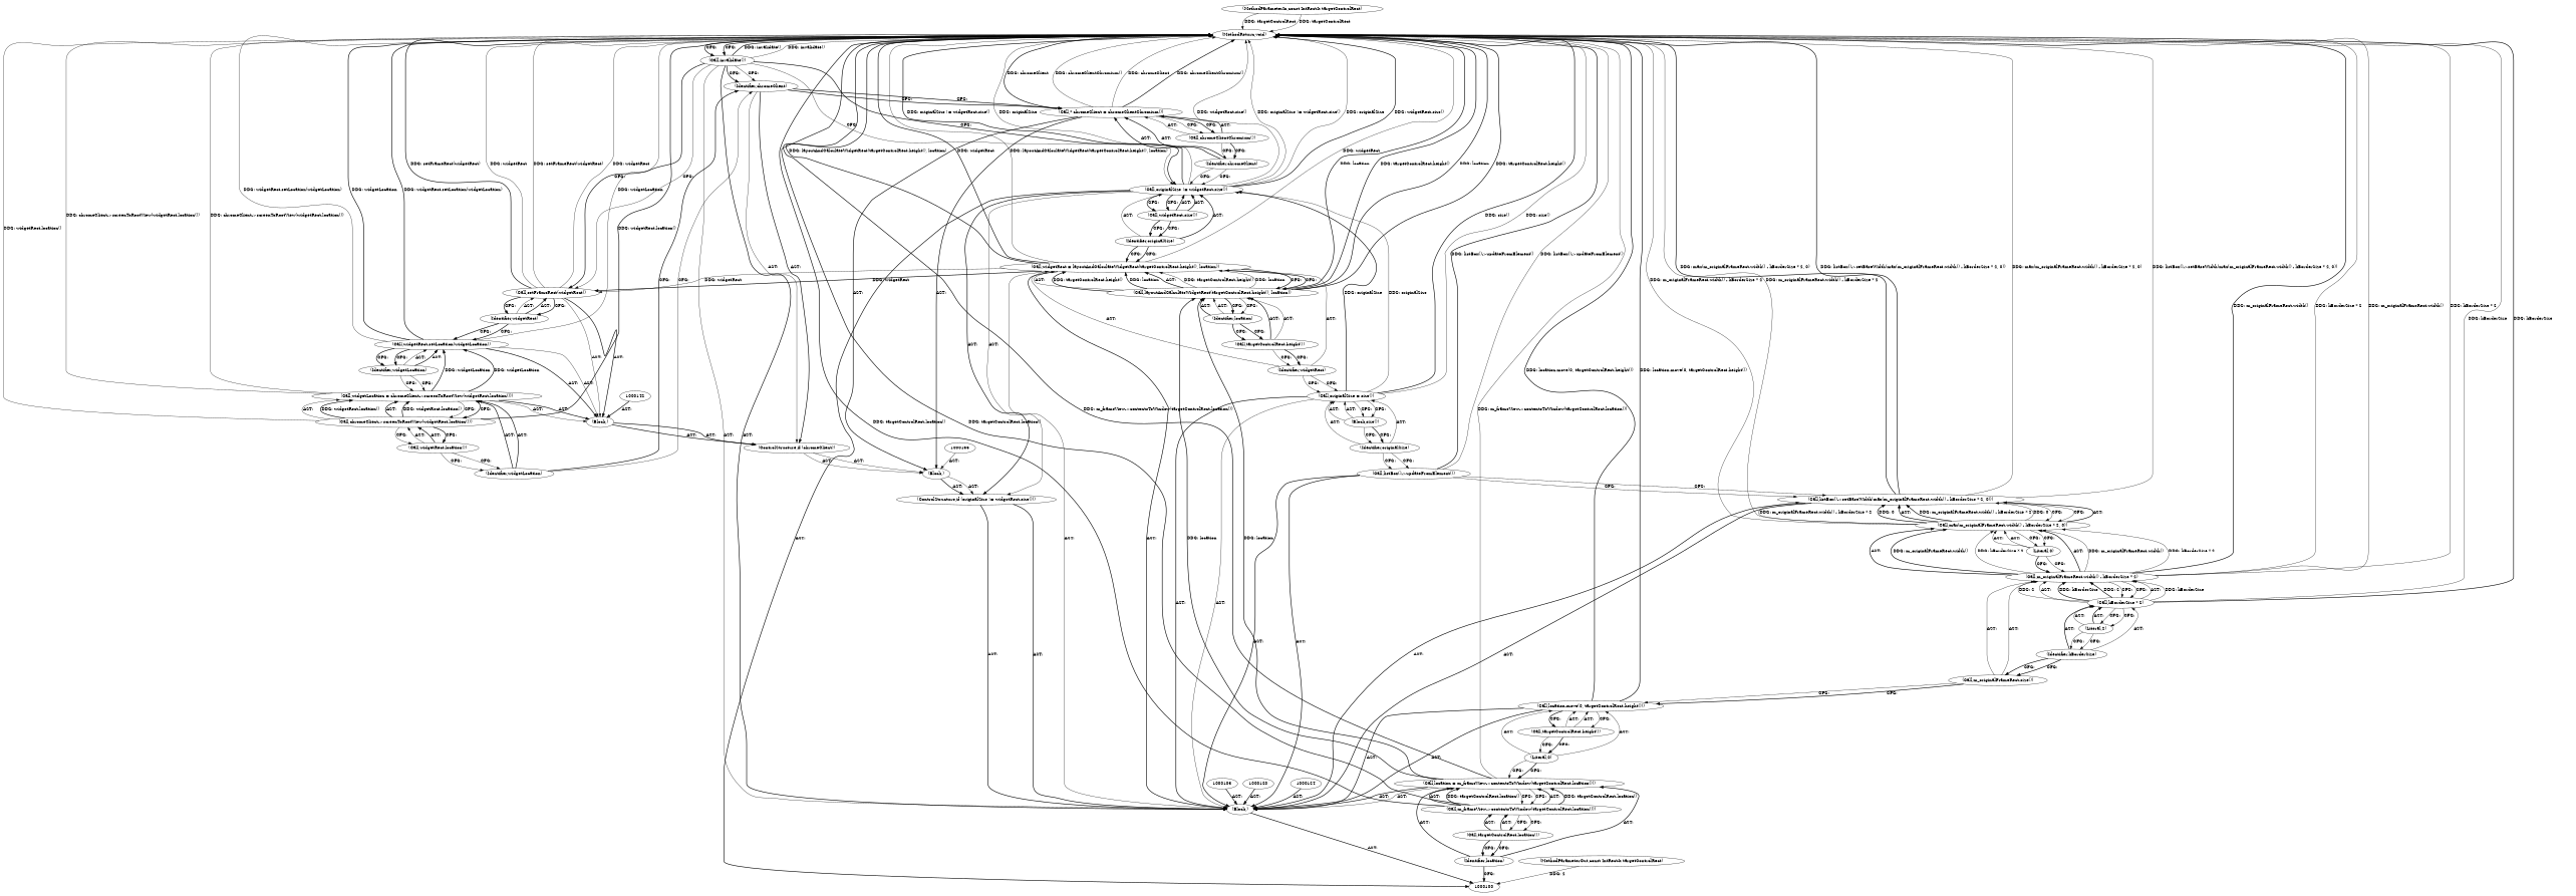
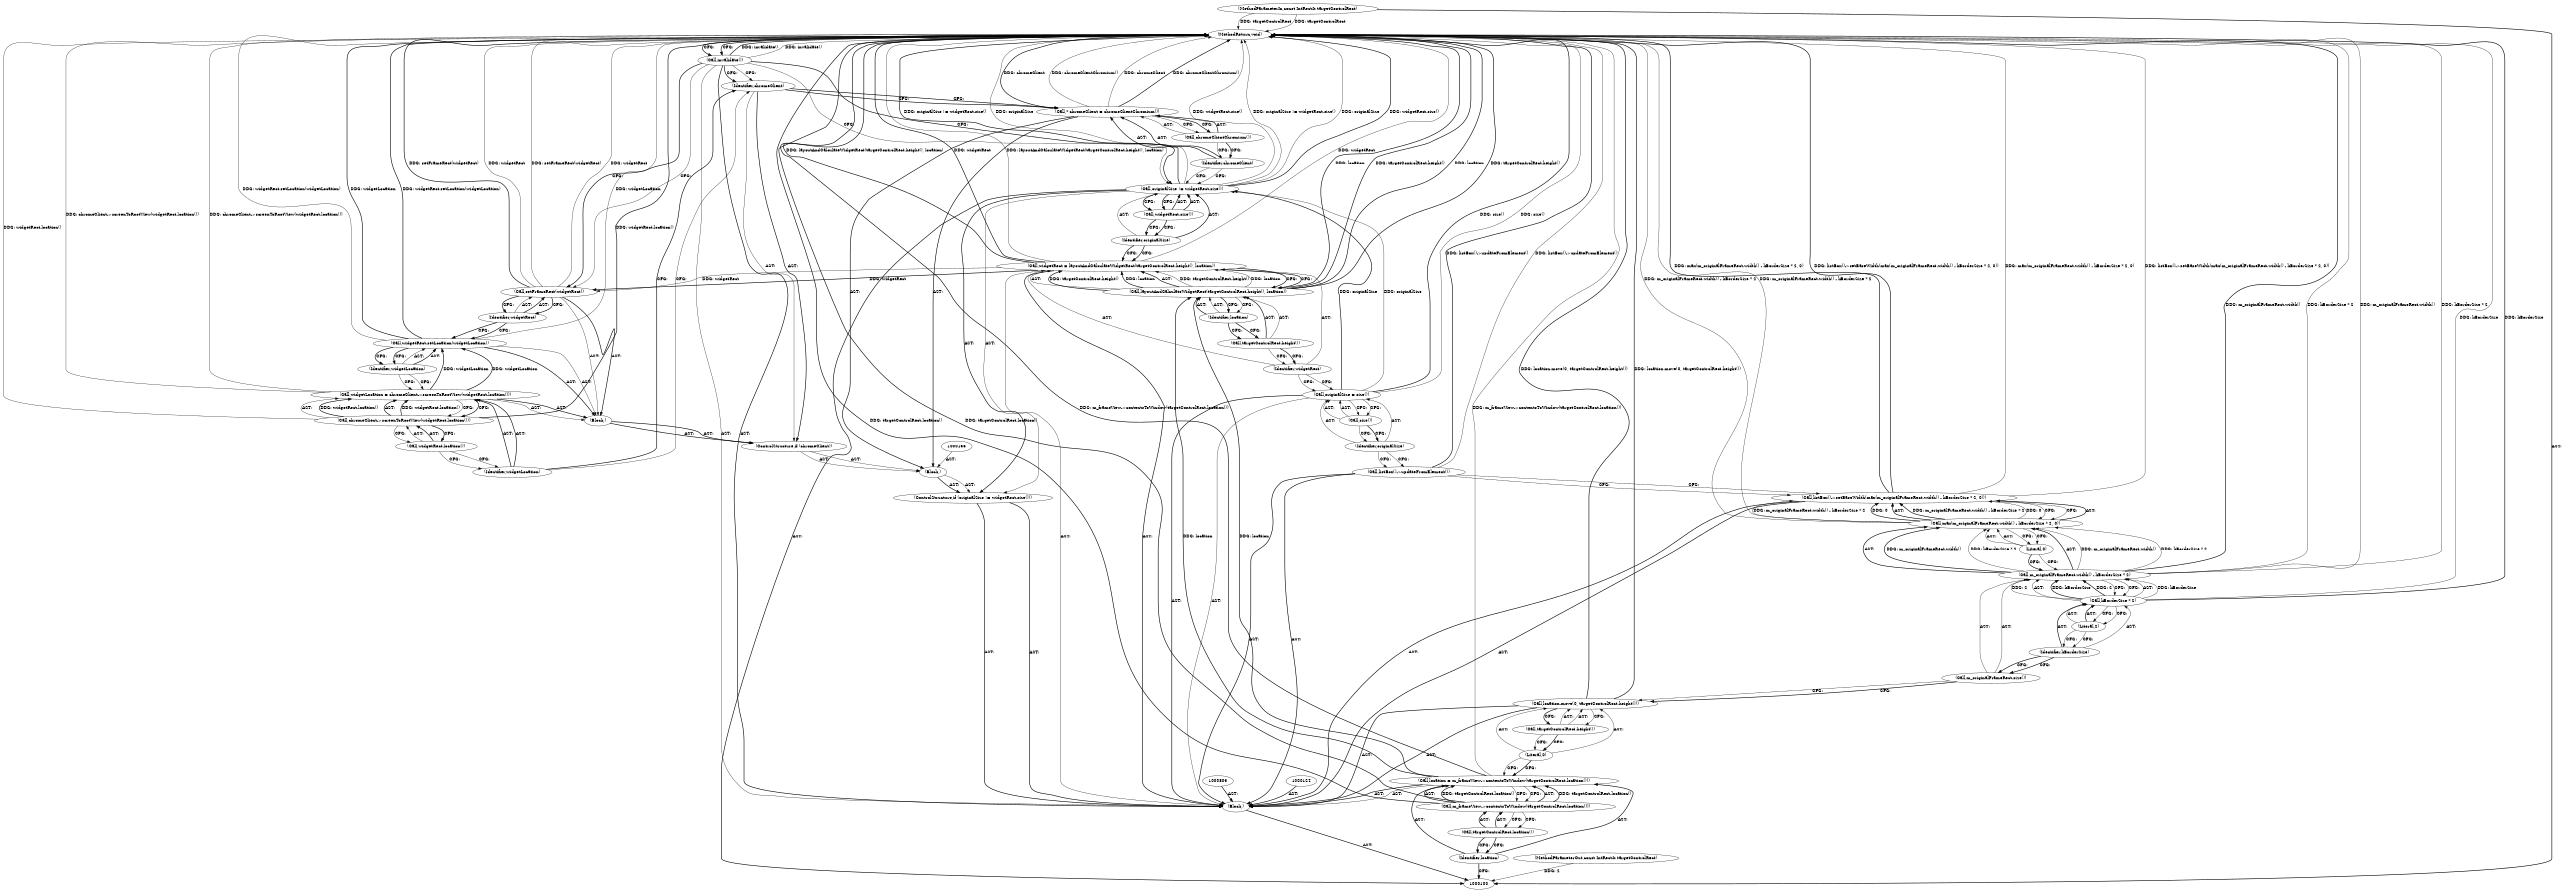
  digraph {
    edge [style=bold]
    n1 [label="(MethodReturn,void)"]
    n2 [label="(Call,invalidate())"]
    n3 [label="(Call,setFrameRect(widgetRect))"]
    n4 [label="(Block,)"]
    n5 [label="(Call,originalSize != widgetRect.size())"]
    n6 [label="(Identifier,chromeClient)"]
    n7 [label="(MethodParameterIn,const IntRect& targetControlRect)"]
    1000100
    n9 [label="(MethodParameterOut,const IntRect& targetControlRect)"]
    n10 [label="(Call,widgetRect = layoutAndCalculateWidgetRect(targetControlRect.height(), location))"]
    n11 [label="(Call,layoutAndCalculateWidgetRect(targetControlRect.height(), location))"]
    n12 [label="(Identifier,location)"]
    n13 [label="(Block,)"]
    n14 [label="(Identifier,widgetRect)"]
    n15 [label="(Identifier,widgetRect)"]
    n16 [label="(Call,originalSize = size())"]
-   n17 [label="(Block,size())"]
+   n17 [label="(Call,size())"]
    n18 [label="(Call,targetControlRect.height())"]
    n19 [label="(Call,widgetRect.size())"]
    n20 [label="(Identifier,originalSize)"]
    n21 [label="(ControlStructure,if (originalSize != widgetRect.size()))"]
    n22 [label="(Call,* chromeClient = chromeClientChromium())"]
    n23 [label="(Call,chromeClientChromium())"]
    n24 [label="(Block,)"]
    n25 [label="(Identifier,chromeClient)"]
    n26 [label="(ControlStructure,if (chromeClient))"]
    n27 [label="(Call,widgetLocation = chromeClient->screenToRootView(widgetRect.location()))"]
    n28 [label="(Call,chromeClient->screenToRootView(widgetRect.location()))"]
    n29 [label="(Call,widgetRect.setLocation(widgetLocation))"]
    n30 [label="(Call,widgetRect.location())"]
    n31 [label="(Identifier,widgetLocation)"]
    n32 [label="(Identifier,widgetLocation)"]
    n33 [label="(Call,location = m_frameView->contentsToWindow(targetControlRect.location()))"]
    n34 [label="(Call,m_frameView->contentsToWindow(targetControlRect.location()))"]
    n35 [label="(Call,targetControlRect.location())"]
    n36 [label="(Identifier,location)"]
    n37 [label="(Literal,0)"]
    n38 [label="(Call,location.move(0, targetControlRect.height()))"]
    n39 [label="(Call,targetControlRect.height())"]
    n40 [label="(Call,max(m_originalFrameRect.width() - kBorderSize * 2, 0))"]
    n41 [label="(Call,listBox()->setBaseWidth(max(m_originalFrameRect.width() - kBorderSize * 2, 0)))"]
    n42 [label="(Literal,0)"]
    n43 [label="(Call,m_originalFrameRect.width() - kBorderSize * 2)"]
    n44 [label="(Call,kBorderSize * 2)"]
    n45 [label="(Literal,2)"]
    n46 [label="(Call,m_originalFrameRect.size())"]
    n47 [label="(Identifier,kBorderSize)"]
    n48 [label="(Call,listBox()->updateFromElement())"]
    n49 [label="(Identifier,originalSize)"]
    1000135
-   1000142
-   1000103
-   1000120
+   1000103 [label=1000803]
    1000124
    n1 -> n2 [label="CFG: "]
    n1 -> n2 [label="CFG: "]
    n2 -> n1 [label="DDG: invalidate()"]
    n2 -> n1 [label="DDG: invalidate()" style=solid]
    n2 -> n3 [label="CFG: "]
    n2 -> n3 [label="CFG: " style=solid]
    n2 -> n4 [label="AST: "]
    n2 -> n4 [label="AST: " style=solid]
    n2 -> n5 [label="CFG: "]
    n2 -> n5 [label="CFG: " style=solid]
    n2 -> n6 [label="CFG: " style=solid]
    n2 -> n6 [label="CFG: "]
    n3 -> n1 [label="DDG: widgetRect" style=solid]
    n3 -> n1 [label="DDG: setFrameRect(widgetRect)" style=solid]
    n3 -> n1 [label="DDG: widgetRect" style=solid]
    n3 -> n1 [label="DDG: setFrameRect(widgetRect)"]
    n3 -> n13 [label="AST: " style=solid]
    n3 -> n13 [label="AST: "]
    n3 -> n14 [label="CFG: "]
    n3 -> n14 [label="CFG: "]
    n4 -> 1000100 [label="AST: "]
    n5 -> n1 [label="DDG: originalSize != widgetRect.size()"]
    n5 -> n1 [label="DDG: originalSize" style=solid]
    n5 -> n1 [label="DDG: widgetRect.size()" style=solid]
    n5 -> n1 [label="DDG: originalSize != widgetRect.size()" style=solid]
    n5 -> n1 [label="DDG: originalSize" style=solid]
    n5 -> n1 [label="DDG: widgetRect.size()"]
    n5 -> 1000100 [label="AST: "]
    n5 -> n19 [label="CFG: "]
    n5 -> n19 [label="CFG: "]
    n5 -> n21 [label="AST: " style=solid]
    n5 -> n21 [label="AST: "]
    n6 -> n22 [label="CFG: "]
    n6 -> n22 [label="CFG: "]
    n6 -> n26 [label="AST: " style=solid]
    n6 -> n26 [label="AST: "]
    n7 -> n1 [label="DDG: targetControlRect" style=solid]
    n7 -> n1 [label="DDG: targetControlRect" style=solid]
+   n7 -> 1000100 [label="AST: "]
    n9 -> 1000100 [label="DDG: 2" style=solid]
    n10 -> n1 [label="DDG: widgetRect"]
    n10 -> n1 [label="DDG: layoutAndCalculateWidgetRect(targetControlRect.height(), location)" style=solid]
    n10 -> n1 [label="DDG: widgetRect" style=solid]
    n10 -> n1 [label="DDG: layoutAndCalculateWidgetRect(targetControlRect.height(), location)"]
    n10 -> n3 [label="DDG: widgetRect" style=solid]
    n10 -> n3 [label="DDG: widgetRect"]
    n10 -> n4 [label="AST: " style=solid]
    n10 -> n4 [label="AST: "]
    n10 -> n11 [label="CFG: "]
    n10 -> n11 [label="CFG: "]
    n11 -> n1 [label="DDG: location"]
    n11 -> n1 [label="DDG: targetControlRect.height()"]
    n11 -> n1 [label="DDG: location"]
    n11 -> n1 [label="DDG: targetControlRect.height()"]
    n11 -> n10 [label="AST: " style=solid]
    n11 -> n10 [label="DDG: targetControlRect.height()"]
    n11 -> n10 [label="DDG: location"]
    n11 -> n10 [label="AST: "]
    n11 -> n10 [label="DDG: targetControlRect.height()" style=solid]
    n11 -> n10 [label="DDG: location" style=solid]
    n11 -> n12 [label="CFG: "]
    n11 -> n12 [label="CFG: " style=solid]
    n12 -> n11 [label="AST: "]
    n12 -> n11 [label="AST: " style=solid]
    n12 -> n18 [label="CFG: "]
    n12 -> n18 [label="CFG: "]
    n13 -> n26 [label="AST: "]
    n13 -> n26 [label="AST: "]
    n14 -> n3 [label="AST: " style=solid]
    n14 -> n3 [label="AST: "]
    n14 -> n29 [label="CFG: "]
    n14 -> n29 [label="CFG: "]
    n15 -> n10 [label="AST: " style=solid]
    n15 -> n10 [label="AST: " style=solid]
    n15 -> n16 [label="CFG: " style=solid]
    n15 -> n16 [label="CFG: " style=solid]
    n16 -> n1 [label="DDG: size()"]
    n16 -> n1 [label="DDG: size()" style=solid]
    n16 -> n4 [label="AST: "]
    n16 -> n4 [label="AST: " style=solid]
    n16 -> n5 [label="DDG: originalSize"]
    n16 -> n5 [label="DDG: originalSize" style=solid]
    n16 -> n17 [label="CFG: " style=solid]
    n16 -> n17 [label="CFG: " style=solid]
    n17 -> n16 [label="AST: " style=solid]
    n17 -> n16 [label="AST: " style=solid]
    n17 -> n49 [label="CFG: " style=solid]
    n17 -> n49 [label="CFG: "]
    n18 -> n11 [label="AST: "]
    n18 -> n11 [label="AST: " style=solid]
    n18 -> n15 [label="CFG: " style=solid]
    n18 -> n15 [label="CFG: "]
    n19 -> n5 [label="AST: "]
    n19 -> n5 [label="AST: "]
    n19 -> n20 [label="CFG: "]
    n19 -> n20 [label="CFG: "]
    n20 -> n5 [label="AST: " style=solid]
    n20 -> n5 [label="AST: "]
    n20 -> n10 [label="CFG: "]
    n20 -> n10 [label="CFG: "]
    n21 -> n4 [label="AST: "]
    n21 -> n4 [label="AST: "]
    n22 -> n1 [label="DDG: chromeClientChromium()"]
    n22 -> n1 [label="DDG: chromeClient"]
    n22 -> n1 [label="DDG: chromeClientChromium()" style=solid]
    n22 -> n1 [label="DDG: chromeClient" style=solid]
    n22 -> n23 [label="CFG: " style=solid]
    n22 -> n23 [label="CFG: "]
    n22 -> n24 [label="AST: "]
    n22 -> n24 [label="AST: "]
    n23 -> n22 [label="AST: "]
    n23 -> n22 [label="AST: " style=solid]
    n23 -> n25 [label="CFG: " style=solid]
    n23 -> n25 [label="CFG: "]
    n24 -> n21 [label="AST: "]
    n24 -> n21 [label="AST: " style=solid]
    n25 -> n5 [label="CFG: " style=solid]
    n25 -> n5 [label="CFG: " style=solid]
    n25 -> n22 [label="AST: "]
    n25 -> n22 [label="AST: "]
    n26 -> n24 [label="AST: " style=solid]
    n26 -> n24 [label="AST: " style=solid]
    n27 -> n1 [label="DDG: chromeClient->screenToRootView(widgetRect.location())" style=solid]
    n27 -> n1 [label="DDG: chromeClient->screenToRootView(widgetRect.location())" style=solid]
    n27 -> n13 [label="AST: " style=solid]
    n27 -> n13 [label="AST: "]
    n27 -> n28 [label="CFG: " style=solid]
    n27 -> n28 [label="CFG: "]
    n27 -> n29 [label="DDG: widgetLocation"]
    n27 -> n29 [label="DDG: widgetLocation"]
    n28 -> n1 [label="DDG: widgetRect.location()" style=solid]
    n28 -> n1 [label="DDG: widgetRect.location()"]
    n28 -> n27 [label="AST: " style=solid]
    n28 -> n27 [label="DDG: widgetRect.location()"]
    n28 -> n27 [label="AST: "]
    n28 -> n27 [label="DDG: widgetRect.location()"]
    n28 -> n30 [label="CFG: "]
    n28 -> n30 [label="CFG: " style=solid]
    n29 -> n1 [label="DDG: widgetLocation" style=solid]
    n29 -> n1 [label="DDG: widgetRect.setLocation(widgetLocation)" style=solid]
    n29 -> n1 [label="DDG: widgetLocation"]
    n29 -> n1 [label="DDG: widgetRect.setLocation(widgetLocation)"]
    n29 -> n13 [label="AST: " style=solid]
    n29 -> n13 [label="AST: "]
    n29 -> n31 [label="CFG: "]
    n29 -> n31 [label="CFG: "]
    n30 -> n28 [label="AST: " style=solid]
    n30 -> n28 [label="AST: "]
    n30 -> n32 [label="CFG: " style=solid]
    n30 -> n32 [label="CFG: " style=solid]
    n31 -> n27 [label="CFG: " style=solid]
    n31 -> n27 [label="CFG: " style=solid]
    n31 -> n29 [label="AST: " style=solid]
    n31 -> n29 [label="AST: "]
    n32 -> n6 [label="CFG: "]
    n32 -> n6 [label="CFG: " style=solid]
    n32 -> n27 [label="AST: "]
    n32 -> n27 [label="AST: "]
    n33 -> n1 [label="DDG: m_frameView->contentsToWindow(targetControlRect.location())"]
    n33 -> n1 [label="DDG: m_frameView->contentsToWindow(targetControlRect.location())" style=solid]
    n33 -> n4 [label="AST: "]
    n33 -> n4 [label="AST: " style=solid]
    n33 -> n11 [label="DDG: location"]
    n33 -> n11 [label="DDG: location"]
    n33 -> n34 [label="CFG: " style=solid]
    n33 -> n34 [label="CFG: " style=solid]
    n34 -> n1 [label="DDG: targetControlRect.location()"]
    n34 -> n1 [label="DDG: targetControlRect.location()"]
    n34 -> n33 [label="AST: "]
    n34 -> n33 [label="DDG: targetControlRect.location()"]
    n34 -> n33 [label="AST: "]
    n34 -> n33 [label="DDG: targetControlRect.location()"]
    n34 -> n35 [label="CFG: " style=solid]
    n34 -> n35 [label="CFG: " style=solid]
    n35 -> n34 [label="AST: "]
    n35 -> n34 [label="AST: "]
    n35 -> n36 [label="CFG: "]
    n35 -> n36 [label="CFG: "]
    n36 -> 1000100 [label="CFG: "]
    n36 -> n33 [label="AST: "]
    n36 -> n33 [label="AST: "]
    n37 -> n33 [label="CFG: "]
    n37 -> n33 [label="CFG: " style=solid]
    n37 -> n38 [label="AST: " style=solid]
    n37 -> n38 [label="AST: " style=solid]
    n38 -> n1 [label="DDG: location.move(0, targetControlRect.height())"]
    n38 -> n1 [label="DDG: location.move(0, targetControlRect.height())"]
    n38 -> n4 [label="AST: "]
    n38 -> n4 [label="AST: "]
    n38 -> n39 [label="CFG: " style=solid]
    n38 -> n39 [label="CFG: "]
    n39 -> n37 [label="CFG: "]
    n39 -> n37 [label="CFG: " style=solid]
    n39 -> n38 [label="AST: " style=solid]
    n39 -> n38 [label="AST: " style=solid]
    n40 -> n1 [label="DDG: m_originalFrameRect.width() - kBorderSize * 2" style=solid]
    n40 -> n1 [label="DDG: m_originalFrameRect.width() - kBorderSize * 2" style=solid]
    n40 -> n41 [label="AST: "]
    n40 -> n41 [label="DDG: m_originalFrameRect.width() - kBorderSize * 2" style=solid]
    n40 -> n41 [label="DDG: 0"]
    n40 -> n41 [label="AST: "]
    n40 -> n41 [label="DDG: m_originalFrameRect.width() - kBorderSize * 2"]
    n40 -> n41 [label="DDG: 0" style=solid]
    n40 -> n42 [label="CFG: " style=solid]
    n40 -> n42 [label="CFG: " style=solid]
    n41 -> n1 [label="DDG: max(m_originalFrameRect.width() - kBorderSize * 2, 0)"]
    n41 -> n1 [label="DDG: listBox()->setBaseWidth(max(m_originalFrameRect.width() - kBorderSize * 2, 0))"]
    n41 -> n1 [label="DDG: max(m_originalFrameRect.width() - kBorderSize * 2, 0)" style=solid]
    n41 -> n1 [label="DDG: listBox()->setBaseWidth(max(m_originalFrameRect.width() - kBorderSize * 2, 0))" style=solid]
    n41 -> n4 [label="AST: "]
    n41 -> n4 [label="AST: "]
    n41 -> n40 [label="CFG: " style=solid]
    n41 -> n40 [label="CFG: " style=solid]
    n42 -> n40 [label="AST: " style=solid]
    n42 -> n40 [label="AST: " style=solid]
    n42 -> n43 [label="CFG: " style=solid]
    n42 -> n43 [label="CFG: "]
    n43 -> n1 [label="DDG: m_originalFrameRect.width()"]
    n43 -> n1 [label="DDG: kBorderSize * 2" style=solid]
    n43 -> n1 [label="DDG: m_originalFrameRect.width()" style=solid]
    n43 -> n1 [label="DDG: kBorderSize * 2" style=solid]
    n43 -> n40 [label="AST: "]
    n43 -> n40 [label="DDG: m_originalFrameRect.width()"]
    n43 -> n40 [label="DDG: kBorderSize * 2" style=solid]
    n43 -> n40 [label="AST: "]
    n43 -> n40 [label="DDG: m_originalFrameRect.width()" style=solid]
    n43 -> n40 [label="DDG: kBorderSize * 2" style=solid]
    n43 -> n44 [label="CFG: " style=solid]
    n43 -> n44 [label="CFG: " style=solid]
    n44 -> n1 [label="DDG: kBorderSize" style=solid]
    n44 -> n1 [label="DDG: kBorderSize"]
    n44 -> n43 [label="AST: " style=solid]
    n44 -> n43 [label="DDG: kBorderSize" style=solid]
    n44 -> n43 [label="DDG: 2" style=solid]
    n44 -> n43 [label="AST: " style=solid]
    n44 -> n43 [label="DDG: kBorderSize"]
    n44 -> n43 [label="DDG: 2"]
    n44 -> n45 [label="CFG: " style=solid]
    n44 -> n45 [label="CFG: " style=solid]
    n45 -> n44 [label="AST: " style=solid]
    n45 -> n44 [label="AST: "]
    n45 -> n47 [label="CFG: " style=solid]
    n45 -> n47 [label="CFG: " style=solid]
    n46 -> n38 [label="CFG: " style=solid]
    n46 -> n38 [label="CFG: "]
    n46 -> n43 [label="AST: " style=solid]
    n46 -> n43 [label="AST: " style=solid]
    n47 -> n44 [label="AST: "]
    n47 -> n44 [label="AST: " style=solid]
    n47 -> n46 [label="CFG: "]
    n47 -> n46 [label="CFG: "]
    n48 -> n1 [label="DDG: listBox()->updateFromElement()"]
    n48 -> n1 [label="DDG: listBox()->updateFromElement()" style=solid]
    n48 -> n4 [label="AST: "]
    n48 -> n4 [label="AST: "]
    n48 -> n41 [label="CFG: " style=solid]
    n48 -> n41 [label="CFG: " style=solid]
    n49 -> n16 [label="AST: " style=solid]
    n49 -> n16 [label="AST: " style=solid]
    n49 -> n48 [label="CFG: " style=solid]
    n49 -> n48 [label="CFG: " style=solid]
    1000135 -> n24 [label="AST: " style=solid]
-   1000142 -> n13 [label="AST: "]
    1000103 -> n4 [label="AST: "]
-   1000120 -> n4 [label="AST: "]
    1000124 -> n4 [label="AST: "]
  }
